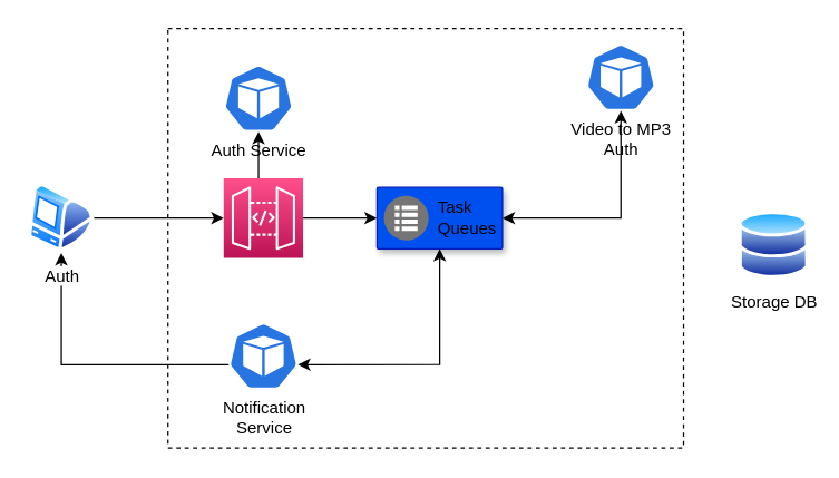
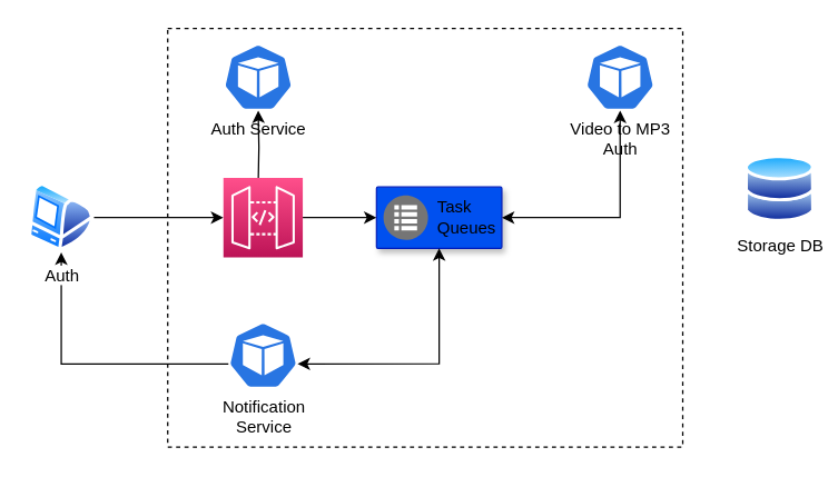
  <mxCell id="0" />
  <mxCell id="1" parent="0" />
  <mxCell id="2" value="" style="rounded=0;whiteSpace=wrap;html=1;dashed=1;" vertex="1" parent="1"><mxGeometry x="120" y="20" width="370" height="301" as="geometry" /></mxCell>
- <mxCell id="3" value="Auth Service" style="sketch=0;html=1;dashed=0;whitespace=wrap;fillColor=#2875E2;strokeColor=#ffffff;points=[[0.005,0.63,0],[0.1,0.2,0],[0.9,0.2,0],[0.5,0,0],[0.995,0.63,0],[0.72,0.99,0],[0.5,1,0],[0.28,0.99,0]];verticalLabelPosition=bottom;align=center;verticalAlign=top;shape=mxgraph.kubernetes.icon;prIcon=pod" vertex="1" parent="1"><mxGeometry x="160" y="46" width="50" height="48" as="geometry" /></mxCell>
+ <mxCell id="3" value="Auth Service" style="sketch=0;html=1;dashed=0;whitespace=wrap;fillColor=#2875E2;strokeColor=#ffffff;points=[[0.005,0.63,0],[0.1,0.2,0],[0.9,0.2,0],[0.5,0,0],[0.995,0.63,0],[0.72,0.99,0],[0.5,1,0],[0.28,0.99,0]];verticalLabelPosition=bottom;align=center;verticalAlign=top;shape=mxgraph.kubernetes.icon;prIcon=pod" vertex="1" parent="1"><mxGeometry x="160" y="31" width="50" height="48" as="geometry" /></mxCell>
  <mxCell id="4" style="edgeStyle=orthogonalEdgeStyle;rounded=0;orthogonalLoop=1;jettySize=auto;html=1;entryX=0.5;entryY=1;entryDx=0;entryDy=0;exitX=0.005;exitY=0.63;exitDx=0;exitDy=0;exitPerimeter=0;" edge="1" parent="1" source="5" target="10"><mxGeometry relative="1" as="geometry" /></mxCell>
  <mxCell id="5" value="Notification&lt;br&gt;Service" style="sketch=0;html=1;dashed=0;whitespace=wrap;fillColor=#2875E2;strokeColor=#ffffff;points=[[0.005,0.63,0],[0.1,0.2,0],[0.9,0.2,0],[0.5,0,0],[0.995,0.63,0],[0.72,0.99,0],[0.5,1,0],[0.28,0.99,0]];verticalLabelPosition=bottom;align=center;verticalAlign=top;shape=mxgraph.kubernetes.icon;prIcon=pod" vertex="1" parent="1"><mxGeometry x="163.5" y="231" width="50" height="48" as="geometry" /></mxCell>
  <mxCell id="6" value="Video to MP3&lt;br&gt;Auth" style="sketch=0;html=1;dashed=0;whitespace=wrap;fillColor=#2875E2;strokeColor=#ffffff;points=[[0.005,0.63,0],[0.1,0.2,0],[0.9,0.2,0],[0.5,0,0],[0.995,0.63,0],[0.72,0.99,0],[0.5,1,0],[0.28,0.99,0]];verticalLabelPosition=bottom;align=center;verticalAlign=top;shape=mxgraph.kubernetes.icon;prIcon=pod" vertex="1" parent="1"><mxGeometry x="420" y="31" width="50" height="48" as="geometry" /></mxCell>
  <mxCell id="7" value="" style="strokeColor=#001DBC;shadow=1;strokeWidth=1;rounded=1;absoluteArcSize=1;arcSize=2;fillColor=#0050ef;fontColor=#ffffff;gradientColor=none;" vertex="1" parent="1"><mxGeometry x="270" y="134" width="90" height="44" as="geometry" /></mxCell>
  <mxCell id="8" value="Task&#10;Queues" style="sketch=0;dashed=0;connectable=0;html=1;fillColor=#757575;strokeColor=none;shape=mxgraph.gcp2.task_queues;part=1;labelPosition=right;verticalLabelPosition=middle;align=left;verticalAlign=middle;spacingLeft=5;fontSize=12;" vertex="1" parent="7"><mxGeometry y="0.5" width="32" height="32" relative="1" as="geometry"><mxPoint x="5" y="-16" as="offset" /></mxGeometry></mxCell>
  <mxCell id="9" style="edgeStyle=orthogonalEdgeStyle;rounded=0;orthogonalLoop=1;jettySize=auto;html=1;entryX=0;entryY=0.5;entryDx=0;entryDy=0;entryPerimeter=0;" edge="1" parent="1" source="10" target="16"><mxGeometry relative="1" as="geometry"><mxPoint x="161" y="156" as="targetPoint" /></mxGeometry></mxCell>
  <mxCell id="10" value="Auth" style="image;aspect=fixed;perimeter=ellipsePerimeter;html=1;align=center;shadow=0;dashed=0;spacingTop=3;image=img/lib/active_directory/mac_client.svg;" vertex="1" parent="1"><mxGeometry x="20" y="131" width="47" height="50" as="geometry" /></mxCell>
  <mxCell id="11" style="edgeStyle=orthogonalEdgeStyle;rounded=0;orthogonalLoop=1;jettySize=auto;html=1;exitX=0.5;exitY=0;exitDx=0;exitDy=0;exitPerimeter=0;entryX=0.5;entryY=1;entryDx=0;entryDy=0;entryPerimeter=0;" edge="1" parent="1" target="3"><mxGeometry relative="1" as="geometry"><mxPoint x="185" y="132" as="sourcePoint" /></mxGeometry></mxCell>
  <mxCell id="12" style="edgeStyle=orthogonalEdgeStyle;rounded=0;orthogonalLoop=1;jettySize=auto;html=1;exitX=1;exitY=0.5;exitDx=0;exitDy=0;exitPerimeter=0;" edge="1" parent="1" source="16" target="7"><mxGeometry relative="1" as="geometry"><mxPoint x="209" y="156" as="sourcePoint" /></mxGeometry></mxCell>
- <mxCell id="13" value="Storage DB" style="image;aspect=fixed;perimeter=ellipsePerimeter;html=1;align=center;shadow=0;dashed=0;spacingTop=3;image=img/lib/active_directory/databases.svg;" vertex="1" parent="1"><mxGeometry x="530" y="151" width="50" height="49" as="geometry" /></mxCell>
+ <mxCell id="13" value="Storage DB" style="image;aspect=fixed;perimeter=ellipsePerimeter;html=1;align=center;shadow=0;dashed=0;spacingTop=3;image=img/lib/active_directory/databases.svg;" vertex="1" parent="1"><mxGeometry x="535" y="111" width="50" height="49" as="geometry" /></mxCell>
  <mxCell id="14" value="" style="endArrow=classic;startArrow=classic;html=1;rounded=0;entryX=0.5;entryY=1;entryDx=0;entryDy=0;exitX=0.995;exitY=0.63;exitDx=0;exitDy=0;exitPerimeter=0;" edge="1" parent="1" source="5" target="7"><mxGeometry width="50" height="50" relative="1" as="geometry"><mxPoint x="280" y="291" as="sourcePoint" /><mxPoint x="330" y="241" as="targetPoint" /><Array as="points"><mxPoint x="315" y="261" /></Array></mxGeometry></mxCell>
  <mxCell id="15" value="" style="endArrow=classic;startArrow=classic;html=1;rounded=0;entryX=0.5;entryY=1;entryDx=0;entryDy=0;exitX=1;exitY=0.5;exitDx=0;exitDy=0;entryPerimeter=0;" edge="1" parent="1" source="7" target="6"><mxGeometry width="50" height="50" relative="1" as="geometry"><mxPoint x="410" y="314" as="sourcePoint" /><mxPoint x="515" y="231" as="targetPoint" /><Array as="points"><mxPoint x="445" y="156" /></Array></mxGeometry></mxCell>
- <mxCell id="16" value="&lt;font color=&quot;#ffffff&quot;&gt;API Gateway&lt;/font&gt;" style="sketch=0;points=[[0,0,0],[0.25,0,0],[0.5,0,0],[0.75,0,0],[1,0,0],[0,1,0],[0.25,1,0],[0.5,1,0],[0.75,1,0],[1,1,0],[0,0.25,0],[0,0.5,0],[0,0.75,0],[1,0.25,0],[1,0.5,0],[1,0.75,0]];outlineConnect=0;fontColor=#232F3E;gradientColor=#FF4F8B;gradientDirection=north;fillColor=#BC1356;strokeColor=#ffffff;dashed=0;verticalLabelPosition=bottom;verticalAlign=top;align=center;html=1;fontSize=12;fontStyle=0;aspect=fixed;shape=mxgraph.aws4.resourceIcon;resIcon=mxgraph.aws4.api_gateway;" vertex="1" parent="1"><mxGeometry x="160" y="127.5" width="57" height="57" as="geometry" /></mxCell>
+ <mxCell id="16" value="&lt;font color=&quot;#ffffff&quot;&gt;API Storage&lt;/font&gt;" style="sketch=0;points=[[0,0,0],[0.25,0,0],[0.5,0,0],[0.75,0,0],[1,0,0],[0,1,0],[0.25,1,0],[0.5,1,0],[0.75,1,0],[1,1,0],[0,0.25,0],[0,0.5,0],[0,0.75,0],[1,0.25,0],[1,0.5,0],[1,0.75,0]];outlineConnect=0;fontColor=#232F3E;gradientColor=#FF4F8B;gradientDirection=north;fillColor=#BC1356;strokeColor=#ffffff;dashed=0;verticalLabelPosition=bottom;verticalAlign=top;align=center;html=1;fontSize=12;fontStyle=0;aspect=fixed;shape=mxgraph.aws4.resourceIcon;resIcon=mxgraph.aws4.api_gateway;" vertex="1" parent="1"><mxGeometry x="160" y="127.5" width="57" height="57" as="geometry" /></mxCell>
